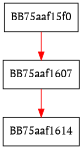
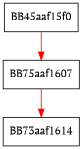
  digraph {
    fontname="PT Serif"
    splines=ortho
    node [fontname="PT Serif" shape=box]
    edge [color=red fontname="PT Serif"]
-   BB75aaf15f0
+   BB75aaf15f0 [label=BB45aaf15f0]
    BB75aaf1607
-   BB75aaf1614
+   BB75aaf1614 [label=BB73aaf1614]
    BB75aaf15f0 -> BB75aaf1607
    BB75aaf1607 -> BB75aaf1614
  }
